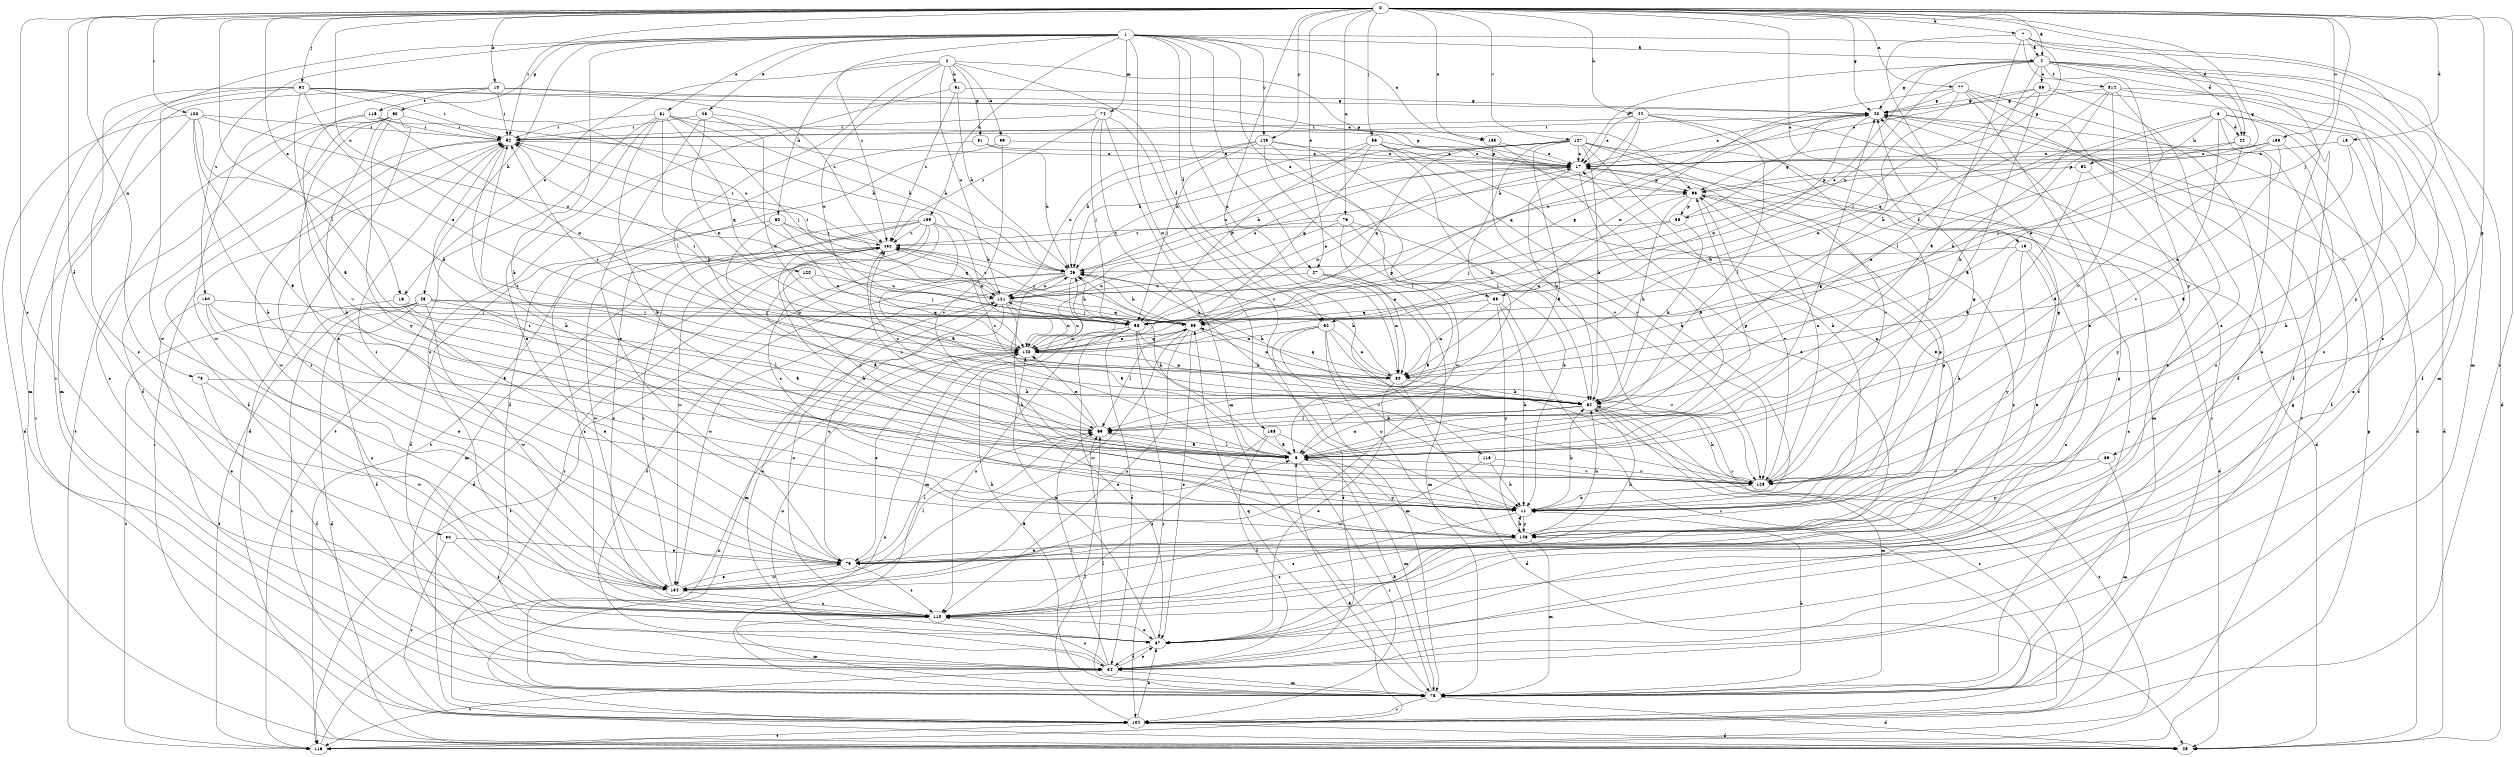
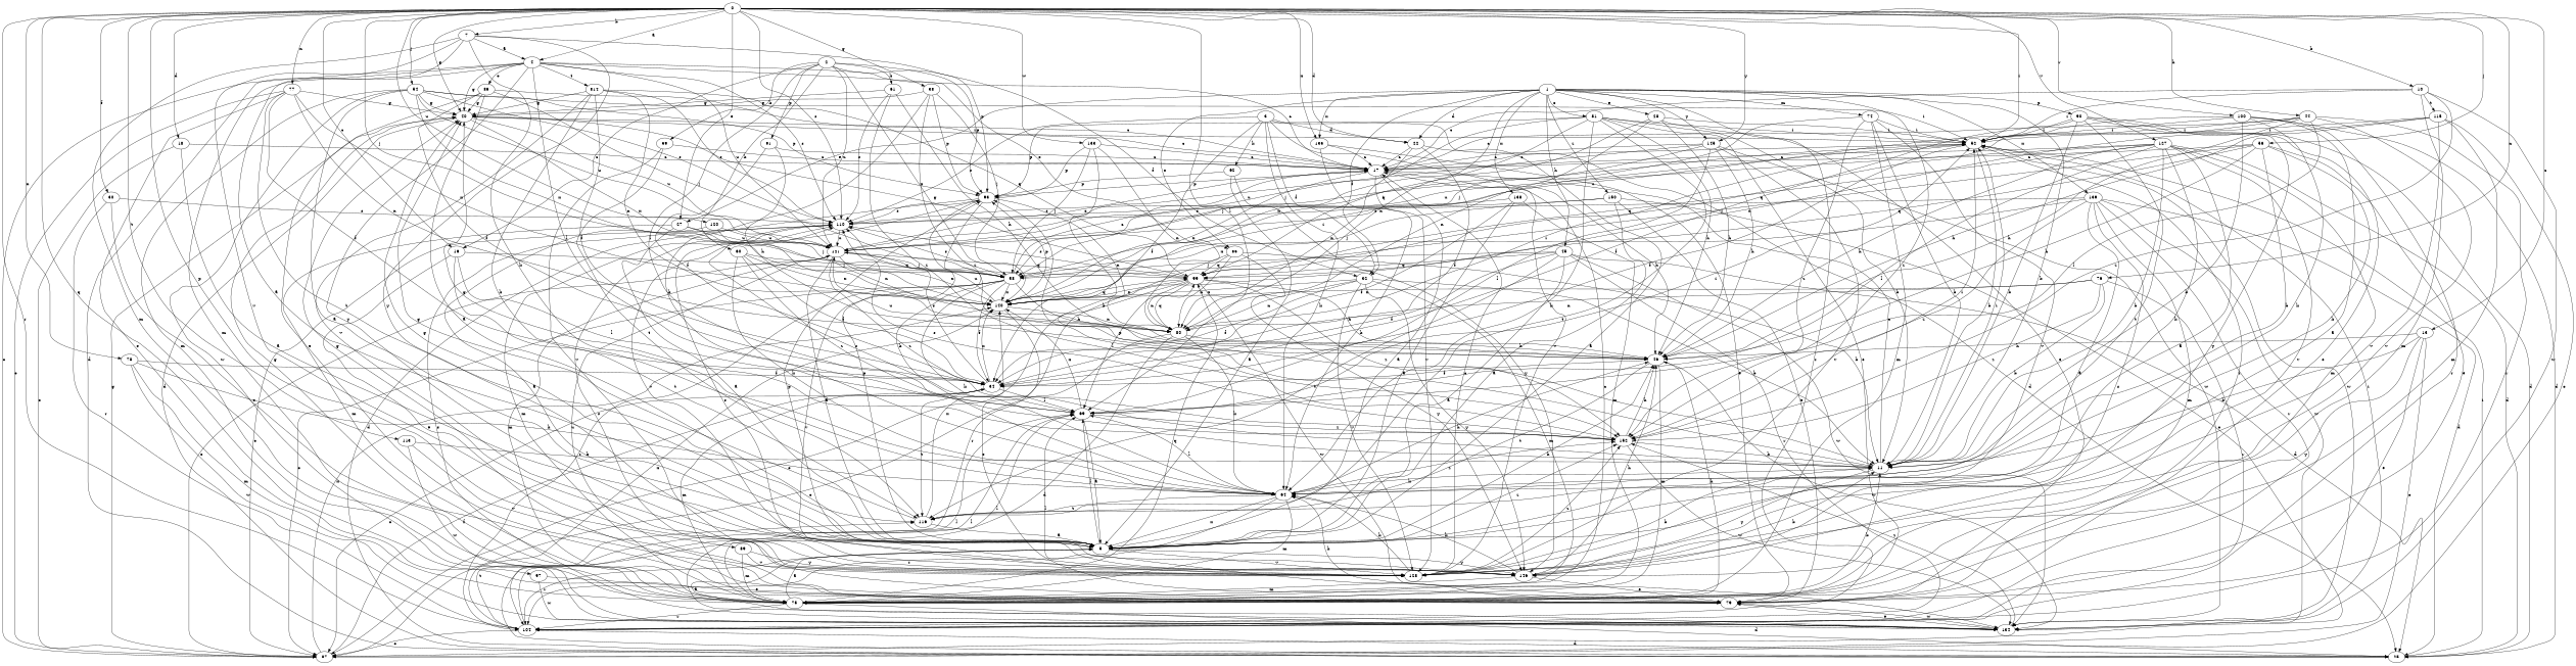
  strict digraph {
    0
    4
    7
    10
    13
    16
    18
    22
    27
    30
    38
    40
    44
    52
    54
    56
    58
    69
    76
    77
    78
    89
+   97
    100
    104
    110
    113
    120
    127
    133
    135
    145
    85
    121
    n35 [label=25]
    17
    75
    86
    87
    n40 [label=814]
    146
    93
    64
    128
    5
-   152 [label=452]
+   152
    115
    134
    11
    46
    n51 [label=79]
    116
    80
    34
    140
    99
    1
    28
    32
    45
    74
    81
    90
    138
    139
    150
    2
    59
    60
    61
    91
    3
    62
    0 -> 4 [label=a]
    0 -> 7 [label=b]
    0 -> 10 [label=b]
    0 -> 13 [label=c]
    0 -> 16 [label=c]
    0 -> 18 [label=d]
    0 -> 22 [label=d]
    0 -> 27 [label=e]
    0 -> 30 [label=f]
    0 -> 38 [label=g]
    0 -> 40 [label=g]
    0 -> 44 [label=h]
    0 -> 52 [label=i]
    0 -> 54 [label=j]
    0 -> 56 [label=j]
    0 -> 58 [label=j]
    0 -> 69 [label=l]
    0 -> 76 [label=n]
    0 -> 77 [label=n]
    0 -> 78 [label=n]
    0 -> 89 [label=p]
+   0 -> 97 [label=q]
    0 -> 100 [label=r]
    0 -> 104 [label=r]
    0 -> 110 [label=s]
    0 -> 113 [label=t]
    0 -> 120 [label=u]
    0 -> 127 [label=v]
    0 -> 133 [label=w]
    0 -> 135 [label=x]
    0 -> 145 [label=y]
    4 -> 40 [label=g]
    4 -> 69 [label=l]
    4 -> 110 [label=s]
    4 -> 85 [label=o]
    4 -> 121 [label=u]
    4 -> n35 [label=d]
    4 -> 17 [label=c]
    4 -> 75 [label=m]
    4 -> 86 [label=o]
    4 -> 87 [label=o]
    4 -> n40 [label=t]
    4 -> 146 [label=y]
    7 -> 4 [label=a]
    7 -> 75 [label=m]
    7 -> 146 [label=y]
    7 -> 93 [label=p]
    7 -> 64 [label=k]
    7 -> 128 [label=v]
    7 -> 5 [label=a]
    10 -> 52 [label=i]
    10 -> 17 [label=c]
    10 -> 75 [label=m]
    10 -> 152 [label=z]
    10 -> 115 [label=t]
    10 -> 134 [label=w]
    13 -> 87 [label=o]
    13 -> 146 [label=y]
    13 -> 11 [label=b]
    13 -> 46 [label=h]
    13 -> n51 [label=e]
    16 -> 58 [label=j]
    16 -> 69 [label=l]
    16 -> n51 [label=e]
    16 -> 116 [label=t]
    18 -> 17 [label=c]
    18 -> 87 [label=o]
    18 -> 5 [label=a]
    22 -> 17 [label=c]
    22 -> 5 [label=a]
    22 -> 80 [label=n]
    22 -> 34 [label=f]
    27 -> 121 [label=u]
    27 -> 75 [label=m]
    27 -> 5 [label=a]
    27 -> 80 [label=n]
    30 -> 104 [label=r]
    30 -> 110 [label=s]
    30 -> n51 [label=e]
    38 -> 40 [label=g]
    38 -> 58 [label=j]
-   93 -> 38 [label=p]
+   38 -> 93 [label=p]
    38 -> 64 [label=k]
    38 -> 152 [label=z]
    40 -> 52 [label=i]
    40 -> 121 [label=u]
    40 -> n35 [label=d]
    40 -> 17 [label=c]
    40 -> 140 [label=x]
    44 -> 52 [label=i]
    44 -> 69 [label=l]
    44 -> 104 [label=r]
    44 -> 17 [label=c]
    44 -> 128 [label=v]
    44 -> 46 [label=h]
    44 -> 99 [label=q]
    52 -> 17 [label=c]
    52 -> 134 [label=w]
    52 -> 11 [label=b]
    52 -> 34 [label=f]
    54 -> 40 [label=g]
    54 -> 52 [label=i]
    54 -> 110 [label=s]
    54 -> 121 [label=u]
    54 -> 75 [label=m]
    54 -> 93 [label=p]
    54 -> 5 [label=a]
    54 -> 134 [label=w]
    54 -> 140 [label=x]
    56 -> 58 [label=j]
    56 -> 17 [label=c]
    56 -> 64 [label=k]
    56 -> 11 [label=b]
    56 -> 46 [label=h]
    56 -> n51 [label=e]
    56 -> 99 [label=q]
    58 -> 104 [label=r]
    58 -> 110 [label=s]
    58 -> 17 [label=c]
    58 -> 87 [label=o]
    58 -> 64 [label=k]
    58 -> 128 [label=v]
    58 -> 46 [label=h]
    58 -> 34 [label=f]
    58 -> 140 [label=x]
    69 -> 52 [label=i]
    69 -> 5 [label=a]
    69 -> 152 [label=z]
    69 -> 140 [label=x]
    76 -> 104 [label=r]
    76 -> 152 [label=z]
    76 -> 11 [label=b]
    76 -> 80 [label=n]
    76 -> 140 [label=x]
    77 -> 40 [label=g]
    77 -> 87 [label=o]
    77 -> n51 [label=e]
    77 -> 116 [label=t]
    77 -> 80 [label=n]
    77 -> 34 [label=f]
    77 -> 140 [label=x]
+   78 -> 75 [label=m]
    78 -> 64 [label=k]
    78 -> 134 [label=w]
    78 -> 34 [label=f]
    89 -> 75 [label=m]
    89 -> 146 [label=y]
    89 -> 128 [label=v]
+   97 -> 134 [label=w]
+   97 -> n51 [label=e]
    100 -> 52 [label=i]
    100 -> 104 [label=r]
    100 -> 121 [label=u]
    100 -> n35 [label=d]
    100 -> 64 [label=k]
    100 -> 5 [label=a]
    100 -> 11 [label=b]
    104 -> 69 [label=l]
    104 -> n35 [label=d]
    104 -> 87 [label=o]
    104 -> 116 [label=t]
    104 -> 140 [label=x]
    110 -> 121 [label=u]
    110 -> 75 [label=m]
    110 -> 87 [label=o]
    113 -> 128 [label=v]
    113 -> 134 [label=w]
    113 -> 11 [label=b]
    120 -> 58 [label=j]
    120 -> 121 [label=u]
    120 -> 5 [label=a]
    127 -> 69 [label=l]
    127 -> 121 [label=u]
    127 -> n35 [label=d]
    127 -> 17 [label=c]
    127 -> 75 [label=m]
    127 -> 64 [label=k]
    127 -> 128 [label=v]
    127 -> 5 [label=a]
    127 -> 11 [label=b]
    127 -> 46 [label=h]
    127 -> 99 [label=q]
    133 -> 58 [label=j]
    133 -> 17 [label=c]
    133 -> 93 [label=p]
    133 -> 11 [label=b]
    133 -> 80 [label=n]
    135 -> 17 [label=c]
    135 -> 128 [label=v]
    135 -> n51 [label=e]
    145 -> 58 [label=j]
    145 -> 69 [label=l]
    145 -> 121 [label=u]
    145 -> 17 [label=c]
    145 -> 128 [label=v]
    145 -> 134 [label=w]
    145 -> 46 [label=h]
    85 -> 104 [label=r]
    85 -> 146 [label=y]
    85 -> 11 [label=b]
    85 -> 80 [label=n]
    85 -> 99 [label=q]
    121 -> 52 [label=i]
    121 -> 58 [label=j]
    121 -> 17 [label=c]
    121 -> 75 [label=m]
    121 -> 87 [label=o]
    121 -> 5 [label=a]
    121 -> 152 [label=z]
    121 -> 140 [label=x]
    121 -> 99 [label=q]
    n35 -> 52 [label=i]
    17 -> 93 [label=p]
    17 -> 64 [label=k]
    17 -> 5 [label=a]
    17 -> 46 [label=h]
    17 -> 140 [label=x]
    75 -> 40 [label=g]
    75 -> 69 [label=l]
    75 -> 104 [label=r]
    75 -> n35 [label=d]
    75 -> 17 [label=c]
    75 -> 5 [label=a]
    75 -> 11 [label=b]
    75 -> 46 [label=h]
    75 -> 99 [label=q]
    86 -> 40 [label=g]
    86 -> 58 [label=j]
    86 -> 17 [label=c]
    86 -> 5 [label=a]
    86 -> n51 [label=e]
    86 -> 34 [label=f]
    87 -> 40 [label=g]
    87 -> 34 [label=f]
    87 -> 140 [label=x]
    n40 -> 40 [label=g]
    n40 -> 110 [label=s]
    n40 -> 64 [label=k]
    n40 -> 128 [label=v]
    n40 -> 80 [label=n]
    n40 -> 34 [label=f]
    n40 -> 99 [label=q]
    146 -> 110 [label=s]
    146 -> 75 [label=m]
    146 -> 93 [label=p]
    146 -> 64 [label=k]
    146 -> 11 [label=b]
    146 -> 46 [label=h]
    146 -> n51 [label=e]
    93 -> 110 [label=s]
    93 -> n35 [label=d]
    93 -> 64 [label=k]
    93 -> 128 [label=v]
    93 -> 80 [label=n]
    64 -> 69 [label=l]
    64 -> 104 [label=r]
    64 -> 75 [label=m]
    64 -> 5 [label=x]
    64 -> 152 [label=z]
    64 -> 46 [label=h]
    64 -> 116 [label=t]
    128 -> 40 [label=g]
    128 -> 17 [label=c]
    128 -> 64 [label=k]
    128 -> 152 [label=z]
    128 -> 11 [label=b]
    5 -> 40 [label=g]
    5 -> 69 [label=l]
    5 -> 104 [label=r]
    5 -> 146 [label=y]
    5 -> 93 [label=p]
    5 -> 128 [label=v]
    5 -> 152 [label=z]
    5 -> 46 [label=h]
    152 -> 52 [label=i]
    152 -> 110 [label=s]
    152 -> 134 [label=w]
    152 -> 11 [label=b]
    152 -> 46 [label=h]
    115 -> 52 [label=i]
+   115 -> 75 [label=m]
    115 -> 87 [label=o]
    115 -> 128 [label=v]
    115 -> 46 [label=h]
    115 -> 140 [label=x]
    134 -> 52 [label=i]
    134 -> 69 [label=l]
    134 -> 110 [label=s]
    134 -> 5 [label=a]
    134 -> 152 [label=z]
    134 -> n51 [label=e]
    11 -> 40 [label=g]
    11 -> 52 [label=i]
    11 -> 110 [label=s]
    11 -> 17 [label=c]
    11 -> 146 [label=y]
    11 -> 93 [label=p]
    11 -> 64 [label=k]
    46 -> 121 [label=u]
    46 -> 75 [label=m]
    46 -> 134 [label=w]
    46 -> 116 [label=t]
    46 -> 34 [label=f]
    n51 -> 52 [label=i]
    n51 -> 69 [label=l]
    n51 -> 110 [label=s]
    n51 -> 121 [label=u]
    n51 -> 64 [label=k]
    n51 -> 134 [label=w]
    116 -> 40 [label=g]
    116 -> 5 [label=a]
    116 -> 140 [label=x]
    80 -> 52 [label=i]
    80 -> n35 [label=d]
    80 -> 87 [label=o]
    80 -> 64 [label=k]
    80 -> 46 [label=h]
    80 -> 99 [label=q]
    34 -> 69 [label=l]
    34 -> 110 [label=s]
    34 -> 75 [label=m]
    34 -> 87 [label=o]
    34 -> 116 [label=t]
    34 -> 140 [label=x]
    140 -> 52 [label=i]
    140 -> 121 [label=u]
    140 -> 93 [label=p]
    140 -> n51 [label=e]
    140 -> 80 [label=n]
    140 -> 99 [label=q]
    99 -> 40 [label=g]
    99 -> 69 [label=l]
    99 -> 110 [label=s]
    99 -> 87 [label=o]
    99 -> 152 [label=z]
    99 -> 134 [label=w]
    99 -> 46 [label=h]
    99 -> 80 [label=n]
    99 -> 140 [label=x]
-   1 -> 4 [label=a]
    1 -> 22 [label=d]
    1 -> 27 [label=e]
    1 -> 104 [label=r]
    1 -> 135 [label=x]
    1 -> 145 [label=y]
    1 -> 85 [label=o]
    1 -> 152 [label=z]
    1 -> 11 [label=b]
    1 -> 80 [label=n]
    1 -> 28 [label=e]
    1 -> 32 [label=f]
    1 -> 45 [label=h]
    1 -> 74 [label=m]
    1 -> 81 [label=o]
    1 -> 90 [label=p]
    1 -> 138 [label=x]
    1 -> 139 [label=x]
    1 -> 150 [label=z]
    28 -> 52 [label=i]
    28 -> 46 [label=h]
    28 -> n51 [label=e]
    28 -> 80 [label=n]
    28 -> 140 [label=x]
    32 -> 75 [label=m]
    32 -> 146 [label=y]
    32 -> 128 [label=v]
    32 -> 11 [label=b]
    32 -> 80 [label=n]
    32 -> 34 [label=f]
    32 -> 140 [label=x]
    45 -> 58 [label=j]
    45 -> 104 [label=r]
    45 -> n35 [label=d]
    45 -> 5 [label=a]
    45 -> 134 [label=w]
    45 -> 116 [label=t]
    45 -> 34 [label=f]
    45 -> 99 [label=q]
    74 -> 52 [label=i]
    74 -> 58 [label=j]
    74 -> 75 [label=m]
    74 -> 128 [label=v]
    74 -> 152 [label=z]
    74 -> 11 [label=b]
    81 -> 52 [label=i]
    81 -> 58 [label=j]
    81 -> 93 [label=p]
    81 -> 64 [label=k]
    81 -> 11 [label=b]
    81 -> 46 [label=h]
    81 -> n51 [label=e]
    81 -> 116 [label=t]
    81 -> 99 [label=q]
    90 -> 52 [label=i]
    90 -> n35 [label=d]
    90 -> 146 [label=y]
    90 -> 11 [label=b]
    90 -> n51 [label=e]
    90 -> 116 [label=t]
    90 -> 34 [label=f]
    138 -> 110 [label=s]
    138 -> 75 [label=m]
    138 -> 5 [label=a]
    138 -> 34 [label=f]
    139 -> 104 [label=r]
    139 -> 110 [label=s]
    139 -> n35 [label=d]
    139 -> 75 [label=m]
    139 -> 146 [label=s]
    139 -> 5 [label=a]
    139 -> 152 [label=z]
    139 -> 134 [label=w]
    139 -> 140 [label=x]
    150 -> 58 [label=j]
    150 -> 110 [label=s]
    150 -> 87 [label=o]
    150 -> 5 [label=a]
    150 -> n51 [label=e]
    2 -> 16 [label=c]
    2 -> 69 [label=l]
    2 -> 121 [label=u]
    2 -> 93 [label=p]
    2 -> 140 [label=x]
    2 -> 32 [label=f]
    2 -> 59 [label=k]
    2 -> 60 [label=k]
    2 -> 61 [label=k]
    2 -> 91 [label=p]
    59 -> 17 [label=c]
    59 -> 128 [label=v]
    59 -> 116 [label=t]
    60 -> 64 [label=k]
    60 -> 152 [label=z]
    60 -> 34 [label=f]
    60 -> 140 [label=x]
    60 -> 99 [label=q]
    61 -> 40 [label=g]
    61 -> 110 [label=s]
    61 -> 152 [label=z]
    61 -> 46 [label=h]
    91 -> 17 [label=c]
    91 -> 46 [label=h]
    91 -> 34 [label=f]
    3 -> 22 [label=d]
    3 -> 110 [label=s]
    3 -> n35 [label=d]
    3 -> 64 [label=k]
    3 -> 128 [label=v]
    3 -> 34 [label=f]
    3 -> 32 [label=f]
    3 -> 62 [label=k]
    62 -> 146 [label=y]
    62 -> 93 [label=p]
    62 -> 5 [label=a]
  }
